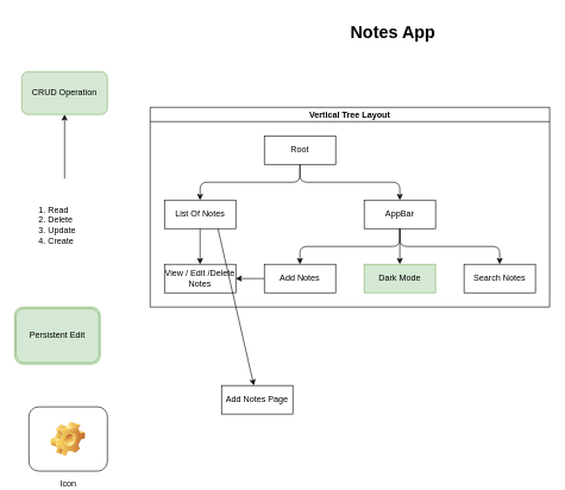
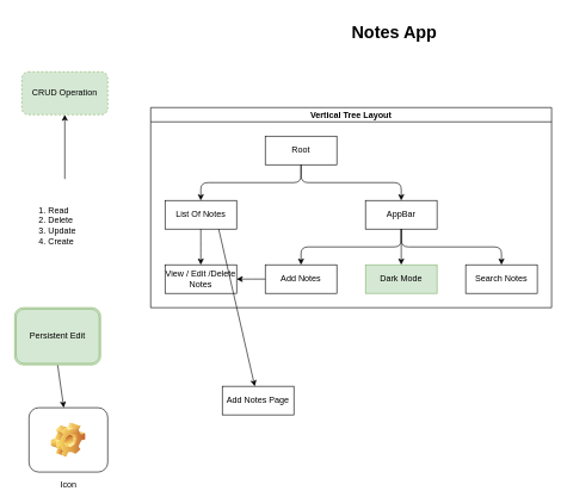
  <mxCell id="0" />
  <mxCell id="1" parent="0" />
  <mxCell id="2" value="Vertical Tree Layout" style="swimlane;startSize=20;horizontal=1;childLayout=treeLayout;horizontalTree=0;sortEdges=1;resizable=0;containerType=tree;fontSize=12;" vertex="1" parent="1"><mxGeometry x="210" y="150" width="560" height="280" as="geometry" /></mxCell>
  <mxCell id="3" value="Root" style="whiteSpace=wrap;html=1;" vertex="1" parent="2"><mxGeometry x="160" y="40" width="100" height="40" as="geometry" /></mxCell>
  <mxCell id="4" value="List Of Notes" style="whiteSpace=wrap;html=1;" vertex="1" parent="2"><mxGeometry x="20" y="130" width="100" height="40" as="geometry" /></mxCell>
  <mxCell id="5" value="" style="edgeStyle=elbowEdgeStyle;elbow=vertical;html=1;rounded=1;curved=0;sourcePerimeterSpacing=0;targetPerimeterSpacing=0;startSize=6;endSize=6;" edge="1" parent="2" source="3" target="4"><mxGeometry relative="1" as="geometry" /></mxCell>
  <mxCell id="6" value="AppBar" style="whiteSpace=wrap;html=1;" vertex="1" parent="2"><mxGeometry x="300" y="130" width="100" height="40" as="geometry" /></mxCell>
  <mxCell id="7" value="" style="edgeStyle=elbowEdgeStyle;elbow=vertical;html=1;rounded=1;curved=0;sourcePerimeterSpacing=0;targetPerimeterSpacing=0;startSize=6;endSize=6;" edge="1" parent="2" source="3" target="6"><mxGeometry relative="1" as="geometry" /></mxCell>
  <mxCell id="8" value="" style="edgeStyle=elbowEdgeStyle;elbow=vertical;html=1;rounded=1;curved=0;sourcePerimeterSpacing=0;targetPerimeterSpacing=0;startSize=6;endSize=6;" edge="1" target="9" source="6" parent="2"><mxGeometry relative="1" as="geometry"><mxPoint x="11" y="-120" as="sourcePoint" /></mxGeometry></mxCell>
  <mxCell id="9" value="Add Notes" style="whiteSpace=wrap;html=1;" vertex="1" parent="2"><mxGeometry x="160" y="220" width="100" height="40" as="geometry" /></mxCell>
  <mxCell id="10" value="" style="edgeStyle=elbowEdgeStyle;elbow=vertical;html=1;rounded=1;curved=0;sourcePerimeterSpacing=0;targetPerimeterSpacing=0;startSize=6;endSize=6;" edge="1" target="11" source="6" parent="2"><mxGeometry relative="1" as="geometry"><mxPoint x="81" y="-30" as="sourcePoint" /></mxGeometry></mxCell>
  <mxCell id="11" value="Dark Mode" style="whiteSpace=wrap;html=1;fillColor=#d5e8d4;strokeColor=#82b366;" vertex="1" parent="2"><mxGeometry x="300" y="220" width="100" height="40" as="geometry" /></mxCell>
  <mxCell id="12" value="" style="edgeStyle=elbowEdgeStyle;elbow=vertical;html=1;rounded=1;curved=0;sourcePerimeterSpacing=0;targetPerimeterSpacing=0;startSize=6;endSize=6;" edge="1" target="13" source="6" parent="2"><mxGeometry relative="1" as="geometry"><mxPoint x="207" y="-30" as="sourcePoint" /></mxGeometry></mxCell>
  <mxCell id="13" value="Search Notes" style="whiteSpace=wrap;html=1;" vertex="1" parent="2"><mxGeometry x="440" y="220" width="100" height="40" as="geometry" /></mxCell>
  <mxCell id="14" value="" style="edgeStyle=elbowEdgeStyle;elbow=vertical;html=1;rounded=1;curved=0;sourcePerimeterSpacing=0;targetPerimeterSpacing=0;startSize=6;endSize=6;" edge="1" target="15" source="4" parent="2"><mxGeometry relative="1" as="geometry"><mxPoint x="235" y="-120" as="sourcePoint" /></mxGeometry></mxCell>
  <mxCell id="15" value="View / Edit /Delete Notes" style="whiteSpace=wrap;html=1;" vertex="1" parent="2"><mxGeometry x="20" y="220" width="100" height="40" as="geometry" /></mxCell>
  <mxCell id="16" value="Notes App" style="text;strokeColor=none;fillColor=none;html=1;fontSize=24;fontStyle=1;verticalAlign=middle;align=center;" vertex="1" parent="1"><mxGeometry x="440" y="20" width="220" height="50" as="geometry" /></mxCell>
  <mxCell id="17" value="" style="edgeStyle=none;html=1;" edge="1" parent="1" source="18" target="19"><mxGeometry relative="1" as="geometry" /></mxCell>
  <mxCell id="18" value="&lt;ol&gt;&lt;li&gt;Read&lt;/li&gt;&lt;li&gt;Delete&lt;/li&gt;&lt;li&gt;Update&lt;/li&gt;&lt;li&gt;Create&lt;/li&gt;&lt;/ol&gt;" style="text;strokeColor=none;fillColor=none;html=1;whiteSpace=wrap;verticalAlign=middle;overflow=hidden;" vertex="1" parent="1"><mxGeometry x="25" y="250" width="130" height="130" as="geometry" /></mxCell>
- <mxCell id="19" value="CRUD Operation" style="rounded=1;whiteSpace=wrap;html=1;fillColor=#d5e8d4;strokeColor=#82b366;" vertex="1" parent="1"><mxGeometry x="30" y="100" width="120" height="60" as="geometry" /></mxCell>
+ <mxCell id="19" value="CRUD Operation" style="rounded=1;whiteSpace=wrap;html=1;fillColor=#d5e8d4;strokeColor=#82b366;dashed=1;" vertex="1" parent="1"><mxGeometry x="30" y="100" width="120" height="60" as="geometry" /></mxCell>
+ <mxCell id="20" style="edgeStyle=none;html=1;exitX=0.5;exitY=1;exitDx=0;exitDy=0;" edge="1" parent="1" source="21" target="22"><mxGeometry relative="1" as="geometry" /></mxCell>
  <mxCell id="21" value="Persistent Edit" style="shape=ext;double=1;rounded=1;whiteSpace=wrap;html=1;fillColor=#d5e8d4;strokeColor=#82b366;" vertex="1" parent="1"><mxGeometry x="20" y="430" width="120" height="80" as="geometry" /></mxCell>
  <mxCell id="22" value="Icon" style="icon;html=1;image=img/clipart/Gear_128x128.png" vertex="1" parent="1"><mxGeometry x="40" y="570" width="110" height="90" as="geometry" /></mxCell>
  <mxCell id="23" value="Add Notes Page" style="whiteSpace=wrap;html=1;" vertex="1" parent="1"><mxGeometry x="310" y="540" width="100" height="40" as="geometry" /></mxCell>
  <mxCell id="24" value="" style="edgeStyle=elbowEdgeStyle;elbow=vertical;html=1;rounded=1;curved=0;sourcePerimeterSpacing=0;targetPerimeterSpacing=0;startSize=6;endSize=6;" edge="1" target="15" source="9" parent="1"><mxGeometry relative="1" as="geometry"><mxPoint x="456" y="120" as="sourcePoint" /></mxGeometry></mxCell>
  <mxCell id="25" style="edgeStyle=none;html=1;exitX=0.75;exitY=1;exitDx=0;exitDy=0;" edge="1" parent="1" source="4" target="23"><mxGeometry relative="1" as="geometry" /></mxCell>
